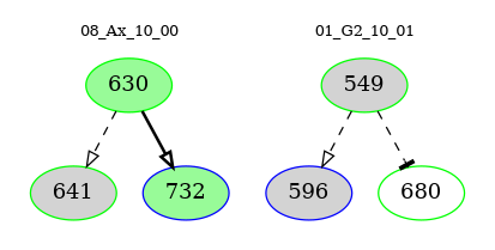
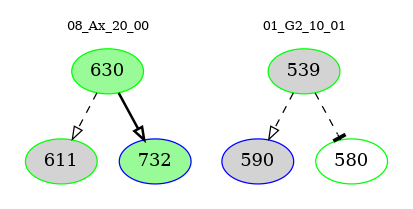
  digraph {
    node [color=green fillcolor=lightgrey style=filled]
    edge [arrowhead=onormal color=black style=dashed]
    n1 [fillcolor=palegreen label=630]
-   n2 [label=641]
+   n2 [label=611]
    n3 [color=blue fillcolor=palegreen label=732]
-   n4 [label=549]
-   n5 [color=blue label=596]
-   n6 [fillcolor=white label=680]
+   n4 [label=539]
+   n5 [color=blue label=590]
+   n6 [fillcolor=white label=580]
    subgraph cluster_1 {
      color=white
      fontsize=10
-     label="08_Ax_10_00"
+     label="08_Ax_20_00"
      n1
      n2
      n3
    }
    subgraph cluster_2 {
      color=white
      fontsize=10
      label="01_G2_10_01"
      n4
      n5
      n6
    }
    n1 -> n2
    n1 -> n3 [style=bold]
    n4 -> n5
    n4 -> n6 [arrowhead=tee]
  }
